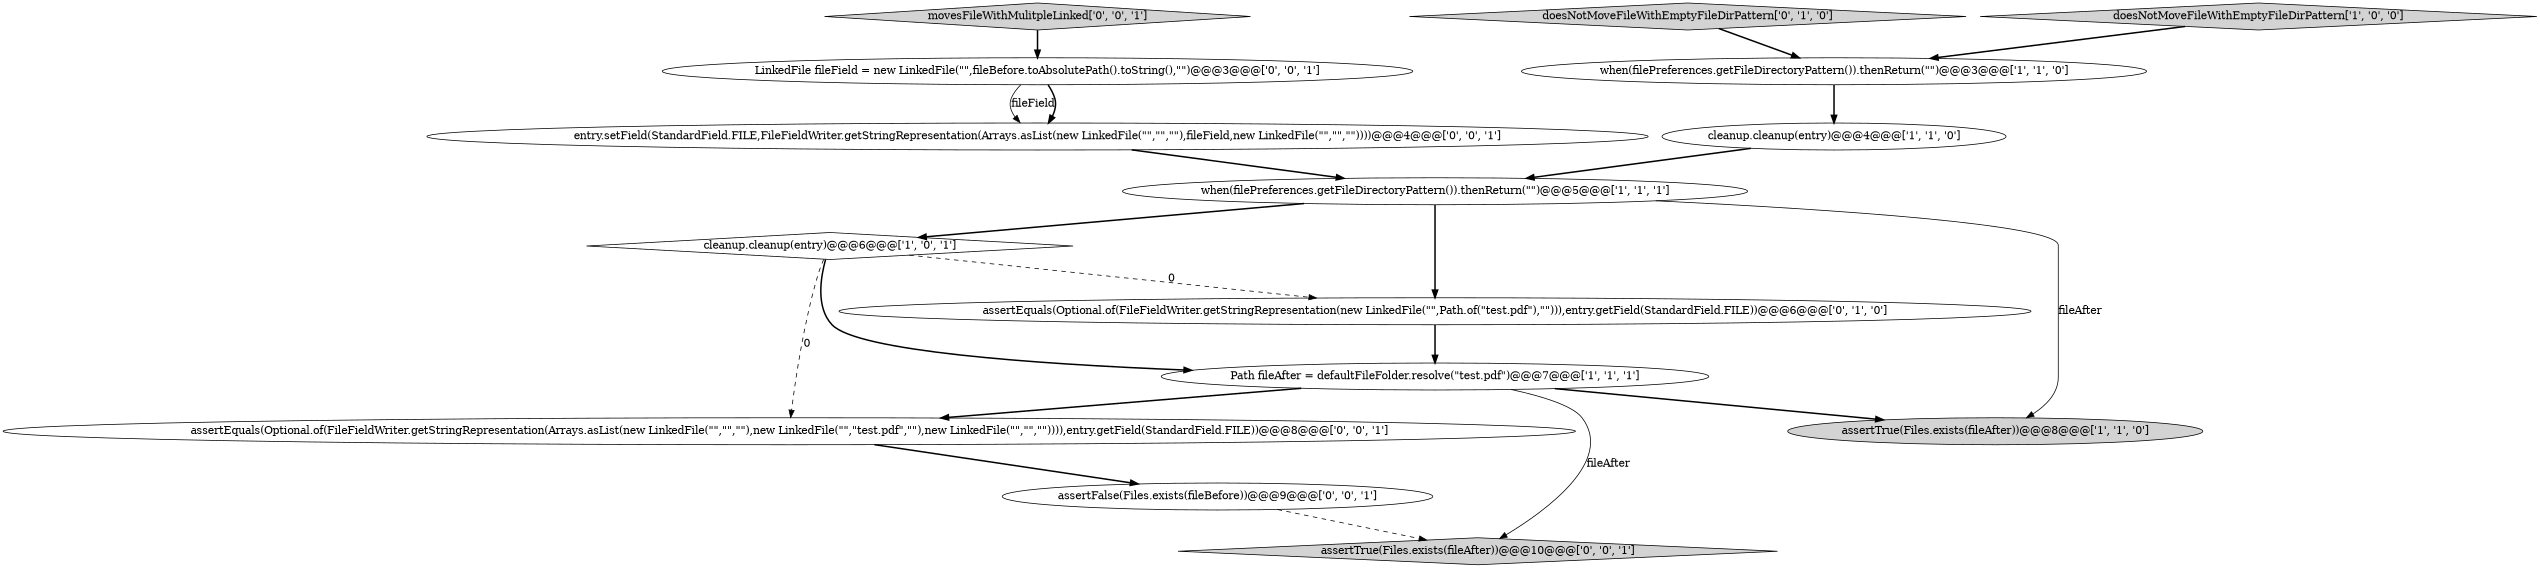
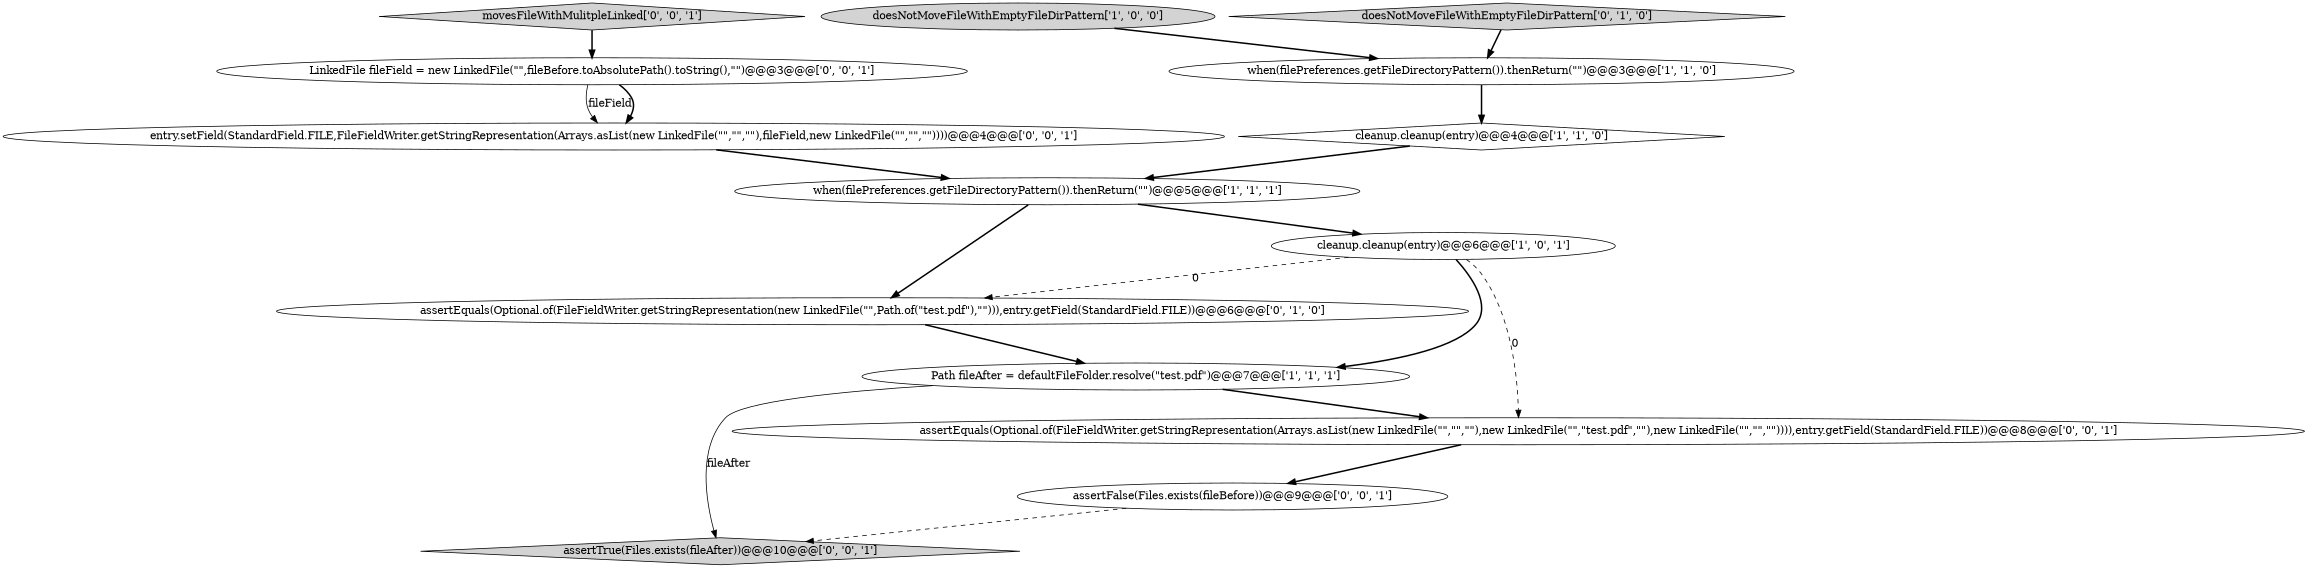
  digraph {
    node [fillcolor=white shape=ellipse style=filled]
    edge [style=bold]
    n1 [fillcolor=lightgray label="movesFileWithMulitpleLinked['0', '0', '1']" shape=diamond]
    n2 [label="LinkedFile fileField = new LinkedFile(\"\",fileBefore.toAbsolutePath().toString(),\"\")@@@3@@@['0', '0', '1']"]
    n3 [label="entry.setField(StandardField.FILE,FileFieldWriter.getStringRepresentation(Arrays.asList(new LinkedFile(\"\",\"\",\"\"),fileField,new LinkedFile(\"\",\"\",\"\"))))@@@4@@@['0', '0', '1']"]
    n4 [label="assertEquals(Optional.of(FileFieldWriter.getStringRepresentation(new LinkedFile(\"\",Path.of(\"test.pdf\"),\"\"))),entry.getField(StandardField.FILE))@@@6@@@['0', '1', '0']"]
    n5 [label="Path fileAfter = defaultFileFolder.resolve(\"test.pdf\")@@@7@@@['1', '1', '1']"]
    n6 [fillcolor=lightgray label="assertTrue(Files.exists(fileAfter))@@@10@@@['0', '0', '1']" shape=diamond]
    n7 [label="assertEquals(Optional.of(FileFieldWriter.getStringRepresentation(Arrays.asList(new LinkedFile(\"\",\"\",\"\"),new LinkedFile(\"\",\"test.pdf\",\"\"),new LinkedFile(\"\",\"\",\"\")))),entry.getField(StandardField.FILE))@@@8@@@['0', '0', '1']"]
-   n8 [fillcolor=lightgray label="assertTrue(Files.exists(fileAfter))@@@8@@@['1', '1', '0']"]
    n9 [label="when(filePreferences.getFileDirectoryPattern()).thenReturn(\"\")@@@5@@@['1', '1', '1']"]
-   n10 [label="cleanup.cleanup(entry)@@@6@@@['1', '0', '1']" shape=diamond]
+   n10 [label="cleanup.cleanup(entry)@@@6@@@['1', '0', '1']"]
    n11 [label="assertFalse(Files.exists(fileBefore))@@@9@@@['0', '0', '1']"]
-   n12 [fillcolor=lightgray label="doesNotMoveFileWithEmptyFileDirPattern['1', '0', '0']" shape=diamond]
+   n12 [fillcolor=lightgray label="doesNotMoveFileWithEmptyFileDirPattern['1', '0', '0']"]
    n13 [label="when(filePreferences.getFileDirectoryPattern()).thenReturn(\"\")@@@3@@@['1', '1', '0']"]
-   n14 [label="cleanup.cleanup(entry)@@@4@@@['1', '1', '0']"]
+   n14 [label="cleanup.cleanup(entry)@@@4@@@['1', '1', '0']" shape=diamond]
    n15 [fillcolor=lightgray label="doesNotMoveFileWithEmptyFileDirPattern['0', '1', '0']" shape=diamond]
    n1 -> n2
    n2 -> n3 [label=fileField style=solid]
    n2 -> n3
    n3 -> n9
    n4 -> n5
    n5 -> n6 [label=fileAfter style=solid]
    n5 -> n7
-   n5 -> n8
    n7 -> n11
    n9 -> n4
-   n9 -> n8 [label=fileAfter style=solid]
    n9 -> n10
    n10 -> n4 [label=0 style=dashed]
    n10 -> n5
    n10 -> n7 [label=0 style=dashed]
    n11 -> n6 [style=dashed]
    n12 -> n13
    n13 -> n14
    n14 -> n9
    n15 -> n13
  }
